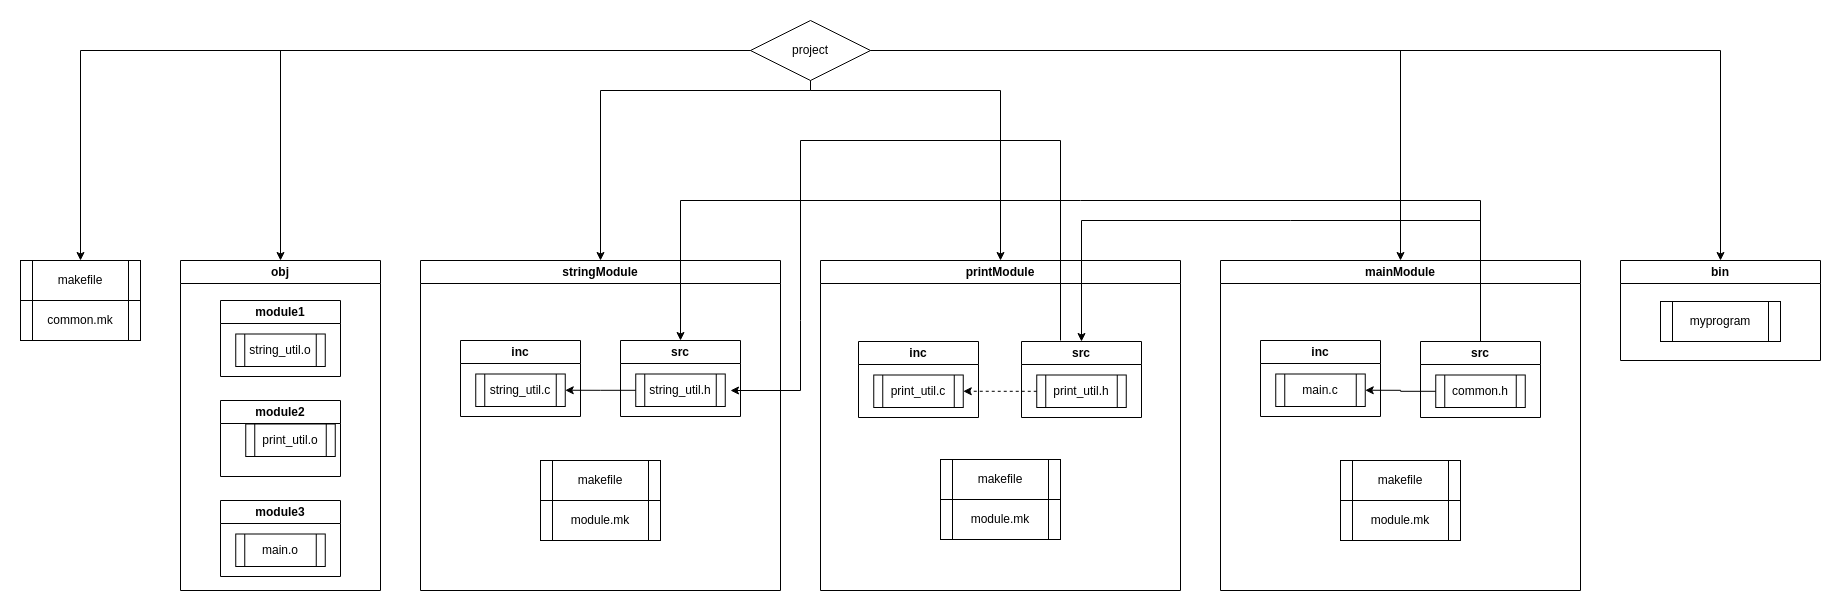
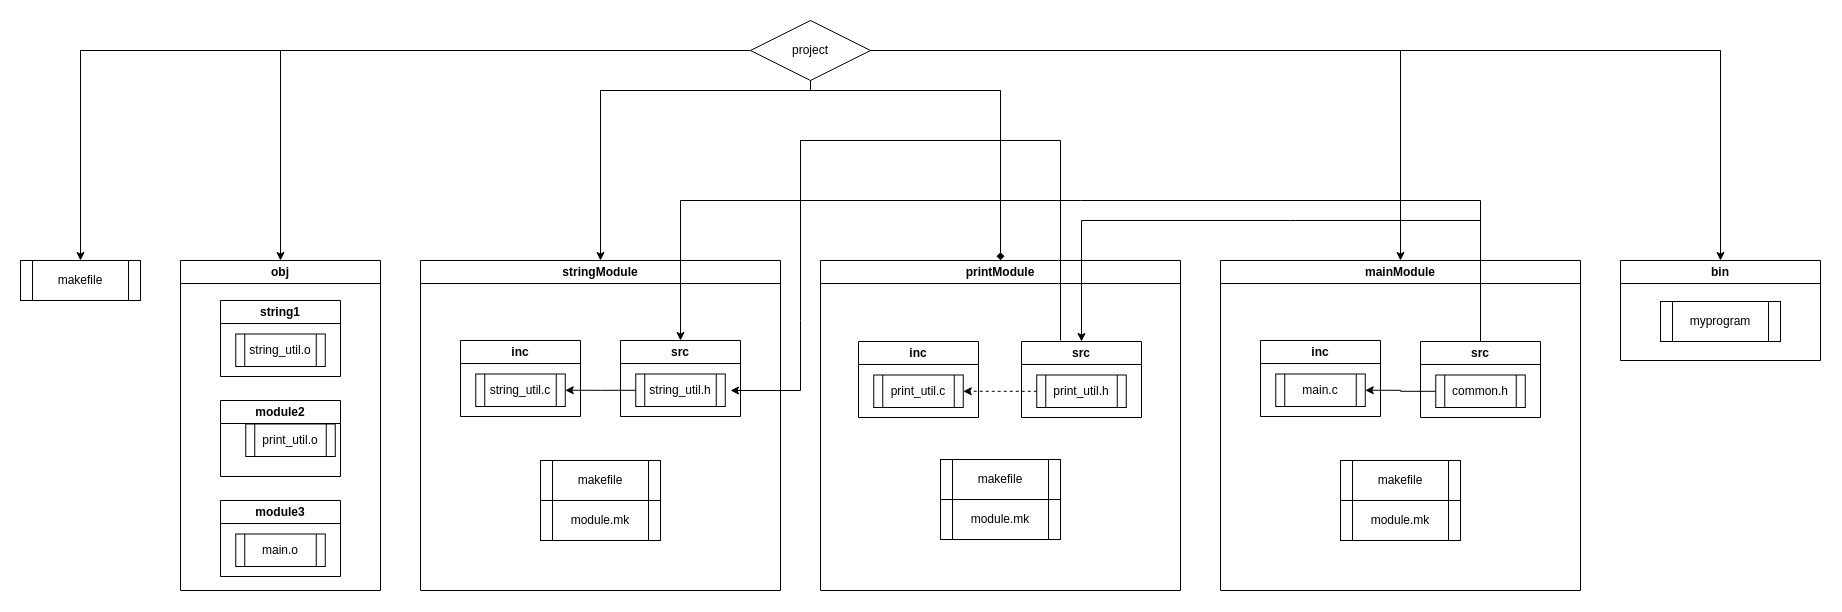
  <mxCell id="0" />
  <mxCell id="1" parent="0" />
  <mxCell id="2" style="edgeStyle=orthogonalEdgeStyle;rounded=0;orthogonalLoop=1;jettySize=auto;html=1;entryX=0.5;entryY=0;entryDx=0;entryDy=0;" parent="1" source="8" target="17" edge="1"><mxGeometry relative="1" as="geometry" /></mxCell>
  <mxCell id="3" style="edgeStyle=orthogonalEdgeStyle;rounded=0;orthogonalLoop=1;jettySize=auto;html=1;entryX=0.5;entryY=0;entryDx=0;entryDy=0;" parent="1" source="8" target="27" edge="1"><mxGeometry relative="1" as="geometry" /></mxCell>
  <mxCell id="4" style="edgeStyle=orthogonalEdgeStyle;rounded=0;orthogonalLoop=1;jettySize=auto;html=1;entryX=0.5;entryY=0;entryDx=0;entryDy=0;" parent="1" source="8" target="34" edge="1"><mxGeometry relative="1" as="geometry"><Array as="points"><mxPoint x="810" y="90" /><mxPoint x="600" y="90" /></Array></mxGeometry></mxCell>
  <mxCell id="5" style="edgeStyle=orthogonalEdgeStyle;rounded=0;orthogonalLoop=1;jettySize=auto;html=1;entryX=0.5;entryY=0;entryDx=0;entryDy=0;" parent="1" source="8" target="19" edge="1"><mxGeometry relative="1" as="geometry" /></mxCell>
- <mxCell id="6" style="edgeStyle=orthogonalEdgeStyle;rounded=0;orthogonalLoop=1;jettySize=auto;html=1;" parent="1" source="8" target="9" edge="1"><mxGeometry relative="1" as="geometry"><Array as="points"><mxPoint x="810" y="90" /><mxPoint x="1000" y="90" /></Array></mxGeometry></mxCell>
+ <mxCell id="6" style="edgeStyle=orthogonalEdgeStyle;rounded=0;orthogonalLoop=1;jettySize=auto;html=1;endArrow=diamond;" parent="1" source="8" target="9" edge="1"><mxGeometry relative="1" as="geometry"><Array as="points"><mxPoint x="810" y="90" /><mxPoint x="1000" y="90" /></Array></mxGeometry></mxCell>
  <mxCell id="7" style="edgeStyle=orthogonalEdgeStyle;rounded=0;orthogonalLoop=1;jettySize=auto;html=1;entryX=0.5;entryY=0;entryDx=0;entryDy=0;" parent="1" source="8" target="42" edge="1"><mxGeometry relative="1" as="geometry" /></mxCell>
  <mxCell id="8" value="project" style="rhombus;whiteSpace=wrap;html=1;" parent="1" vertex="1"><mxGeometry x="750" y="20" width="120" height="60" as="geometry" /></mxCell>
  <mxCell id="9" value="printModule" style="swimlane;whiteSpace=wrap;html=1;" parent="1" vertex="1"><mxGeometry x="820" y="260" width="360" height="330" as="geometry" /></mxCell>
  <mxCell id="10" value="inc" style="swimlane;whiteSpace=wrap;html=1;startSize=23;" parent="9" vertex="1"><mxGeometry x="38" y="81" width="120" height="76" as="geometry" /></mxCell>
  <mxCell id="11" value="print_util.c" style="shape=process;whiteSpace=wrap;html=1;backgroundOutline=1;" parent="10" vertex="1"><mxGeometry x="15.25" y="33.5" width="89.5" height="32.5" as="geometry" /></mxCell>
  <mxCell id="12" value="src" style="swimlane;whiteSpace=wrap;html=1;startSize=23;" parent="9" vertex="1"><mxGeometry x="201" y="81" width="120" height="76" as="geometry" /></mxCell>
  <mxCell id="13" value="print_util.h" style="shape=process;whiteSpace=wrap;html=1;backgroundOutline=1;" parent="12" vertex="1"><mxGeometry x="15.25" y="33.5" width="89.5" height="32.5" as="geometry" /></mxCell>
  <mxCell id="14" value="makefile" style="shape=process;whiteSpace=wrap;html=1;backgroundOutline=1;" parent="9" vertex="1"><mxGeometry x="120" y="199" width="120" height="40" as="geometry" /></mxCell>
  <mxCell id="15" value="module.mk" style="shape=process;whiteSpace=wrap;html=1;backgroundOutline=1;" parent="9" vertex="1"><mxGeometry x="120" y="239" width="120" height="40" as="geometry" /></mxCell>
  <mxCell id="16" style="edgeStyle=orthogonalEdgeStyle;rounded=0;orthogonalLoop=1;jettySize=auto;html=1;entryX=1;entryY=0.5;entryDx=0;entryDy=0;dashed=1;" edge="1" parent="9" source="13" target="11"><mxGeometry relative="1" as="geometry" /></mxCell>
  <mxCell id="17" value="makefile" style="shape=process;whiteSpace=wrap;html=1;backgroundOutline=1;" parent="1" vertex="1"><mxGeometry x="20" y="260" width="120" height="40" as="geometry" /></mxCell>
- <mxCell id="18" value="common.mk" style="shape=process;whiteSpace=wrap;html=1;backgroundOutline=1;" parent="1" vertex="1"><mxGeometry x="20" y="300" width="120" height="40" as="geometry" /></mxCell>
  <mxCell id="19" value="mainModule" style="swimlane;whiteSpace=wrap;html=1;" parent="1" vertex="1"><mxGeometry x="1220" y="260" width="360" height="330" as="geometry" /></mxCell>
  <mxCell id="20" value="makefile" style="shape=process;whiteSpace=wrap;html=1;backgroundOutline=1;" parent="19" vertex="1"><mxGeometry x="120" y="200" width="120" height="40" as="geometry" /></mxCell>
  <mxCell id="21" value="module.mk" style="shape=process;whiteSpace=wrap;html=1;backgroundOutline=1;" parent="19" vertex="1"><mxGeometry x="120" y="240" width="120" height="40" as="geometry" /></mxCell>
  <mxCell id="22" value="inc" style="swimlane;whiteSpace=wrap;html=1;startSize=23;" parent="19" vertex="1"><mxGeometry x="40" y="80" width="120" height="76" as="geometry" /></mxCell>
  <mxCell id="23" value="main.c" style="shape=process;whiteSpace=wrap;html=1;backgroundOutline=1;" parent="22" vertex="1"><mxGeometry x="15.25" y="33.5" width="89.5" height="32.5" as="geometry" /></mxCell>
  <mxCell id="24" value="src" style="swimlane;whiteSpace=wrap;html=1;startSize=23;" parent="19" vertex="1"><mxGeometry x="200" y="81" width="120" height="76" as="geometry" /></mxCell>
  <mxCell id="25" value="common.h" style="shape=process;whiteSpace=wrap;html=1;backgroundOutline=1;" parent="24" vertex="1"><mxGeometry x="15.25" y="33.5" width="89.5" height="32.5" as="geometry" /></mxCell>
  <mxCell id="26" style="edgeStyle=orthogonalEdgeStyle;rounded=0;orthogonalLoop=1;jettySize=auto;html=1;entryX=1;entryY=0.5;entryDx=0;entryDy=0;" edge="1" parent="19" source="25" target="23"><mxGeometry relative="1" as="geometry" /></mxCell>
  <mxCell id="27" value="obj" style="swimlane;whiteSpace=wrap;html=1;" parent="1" vertex="1"><mxGeometry x="180" y="260" width="200" height="330" as="geometry" /></mxCell>
  <mxCell id="28" value="module2" style="swimlane;whiteSpace=wrap;html=1;startSize=23;" parent="27" vertex="1"><mxGeometry x="40" y="140" width="120" height="76" as="geometry" /></mxCell>
  <mxCell id="29" value="print_util.o" style="shape=process;whiteSpace=wrap;html=1;backgroundOutline=1;" parent="28" vertex="1"><mxGeometry x="25.25" y="23.5" width="89.5" height="32.5" as="geometry" /></mxCell>
  <mxCell id="30" value="module3" style="swimlane;whiteSpace=wrap;html=1;startSize=23;" parent="27" vertex="1"><mxGeometry x="40" y="240" width="120" height="76" as="geometry" /></mxCell>
  <mxCell id="31" value="main.o" style="shape=process;whiteSpace=wrap;html=1;backgroundOutline=1;" parent="30" vertex="1"><mxGeometry x="15.25" y="33.5" width="89.5" height="32.5" as="geometry" /></mxCell>
- <mxCell id="32" value="module1" style="swimlane;whiteSpace=wrap;html=1;startSize=23;" parent="27" vertex="1"><mxGeometry x="40" y="40" width="120" height="76" as="geometry" /></mxCell>
+ <mxCell id="32" value="string1" style="swimlane;whiteSpace=wrap;html=1;startSize=23;" parent="27" vertex="1"><mxGeometry x="40" y="40" width="120" height="76" as="geometry" /></mxCell>
  <mxCell id="33" value="string_util.o" style="shape=process;whiteSpace=wrap;html=1;backgroundOutline=1;" parent="32" vertex="1"><mxGeometry x="15.25" y="33.5" width="89.5" height="32.5" as="geometry" /></mxCell>
  <mxCell id="34" value="stringModule" style="swimlane;whiteSpace=wrap;html=1;" parent="1" vertex="1"><mxGeometry x="420" y="260" width="360" height="330" as="geometry" /></mxCell>
  <mxCell id="35" value="makefile" style="shape=process;whiteSpace=wrap;html=1;backgroundOutline=1;" parent="34" vertex="1"><mxGeometry x="120" y="200" width="120" height="40" as="geometry" /></mxCell>
  <mxCell id="36" value="module.mk" style="shape=process;whiteSpace=wrap;html=1;backgroundOutline=1;" parent="34" vertex="1"><mxGeometry x="120" y="240" width="120" height="40" as="geometry" /></mxCell>
  <mxCell id="37" value="inc" style="swimlane;whiteSpace=wrap;html=1;startSize=23;" parent="34" vertex="1"><mxGeometry x="40" y="80" width="120" height="76" as="geometry" /></mxCell>
  <mxCell id="38" value="string_util.c" style="shape=process;whiteSpace=wrap;html=1;backgroundOutline=1;" parent="37" vertex="1"><mxGeometry x="15.25" y="33.5" width="89.5" height="32.5" as="geometry" /></mxCell>
  <mxCell id="39" value="src" style="swimlane;whiteSpace=wrap;html=1;startSize=23;" parent="34" vertex="1"><mxGeometry x="200" y="80" width="120" height="76" as="geometry" /></mxCell>
  <mxCell id="40" value="string_util.h" style="shape=process;whiteSpace=wrap;html=1;backgroundOutline=1;" parent="39" vertex="1"><mxGeometry x="15.25" y="33.5" width="89.5" height="32.5" as="geometry" /></mxCell>
  <mxCell id="41" style="edgeStyle=orthogonalEdgeStyle;rounded=0;orthogonalLoop=1;jettySize=auto;html=1;entryX=1;entryY=0.5;entryDx=0;entryDy=0;" edge="1" parent="34" source="40" target="38"><mxGeometry relative="1" as="geometry" /></mxCell>
  <mxCell id="42" value="bin" style="swimlane;whiteSpace=wrap;html=1;" parent="1" vertex="1"><mxGeometry x="1620" y="260" width="200" height="100" as="geometry" /></mxCell>
  <mxCell id="43" value="myprogram" style="shape=process;whiteSpace=wrap;html=1;backgroundOutline=1;" parent="42" vertex="1"><mxGeometry x="40" y="41" width="120" height="40" as="geometry" /></mxCell>
  <mxCell id="44" style="edgeStyle=none;rounded=0;orthogonalLoop=1;jettySize=auto;html=1;entryX=0.5;entryY=0;entryDx=0;entryDy=0;" edge="1" parent="1" source="24" target="12"><mxGeometry relative="1" as="geometry"><Array as="points"><mxPoint x="1480" y="220" /><mxPoint x="1290" y="220" /><mxPoint x="1081" y="220" /></Array></mxGeometry></mxCell>
  <mxCell id="45" style="edgeStyle=none;rounded=0;orthogonalLoop=1;jettySize=auto;html=1;" edge="1" parent="1" source="24" target="39"><mxGeometry relative="1" as="geometry"><Array as="points"><mxPoint x="1480" y="200" /><mxPoint x="1080" y="200" /><mxPoint x="680" y="200" /></Array></mxGeometry></mxCell>
  <mxCell id="46" style="edgeStyle=none;rounded=0;orthogonalLoop=1;jettySize=auto;html=1;" edge="1" parent="1"><mxGeometry relative="1" as="geometry"><mxPoint x="1060" y="340" as="sourcePoint" /><mxPoint x="730" y="390" as="targetPoint" /><Array as="points"><mxPoint x="1060" y="140" /><mxPoint x="800" y="140" /><mxPoint x="800" y="320" /><mxPoint x="800" y="390" /></Array></mxGeometry></mxCell>
